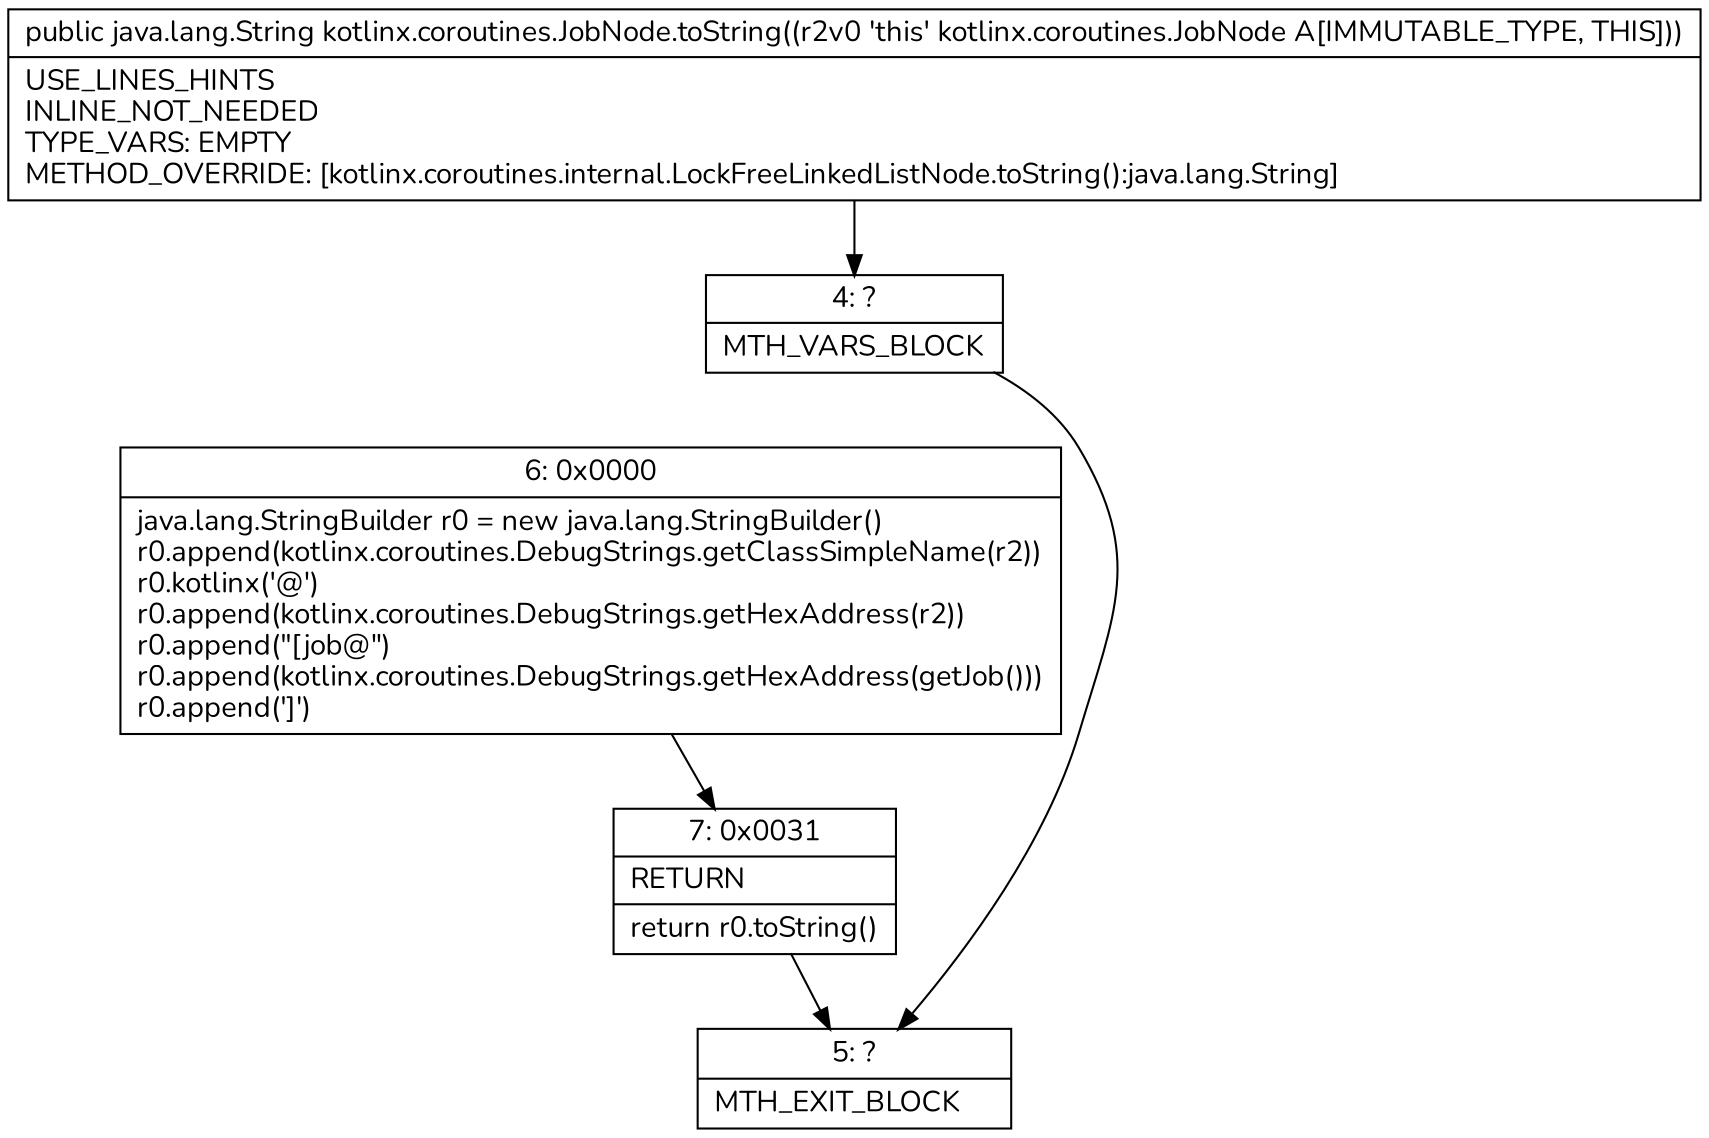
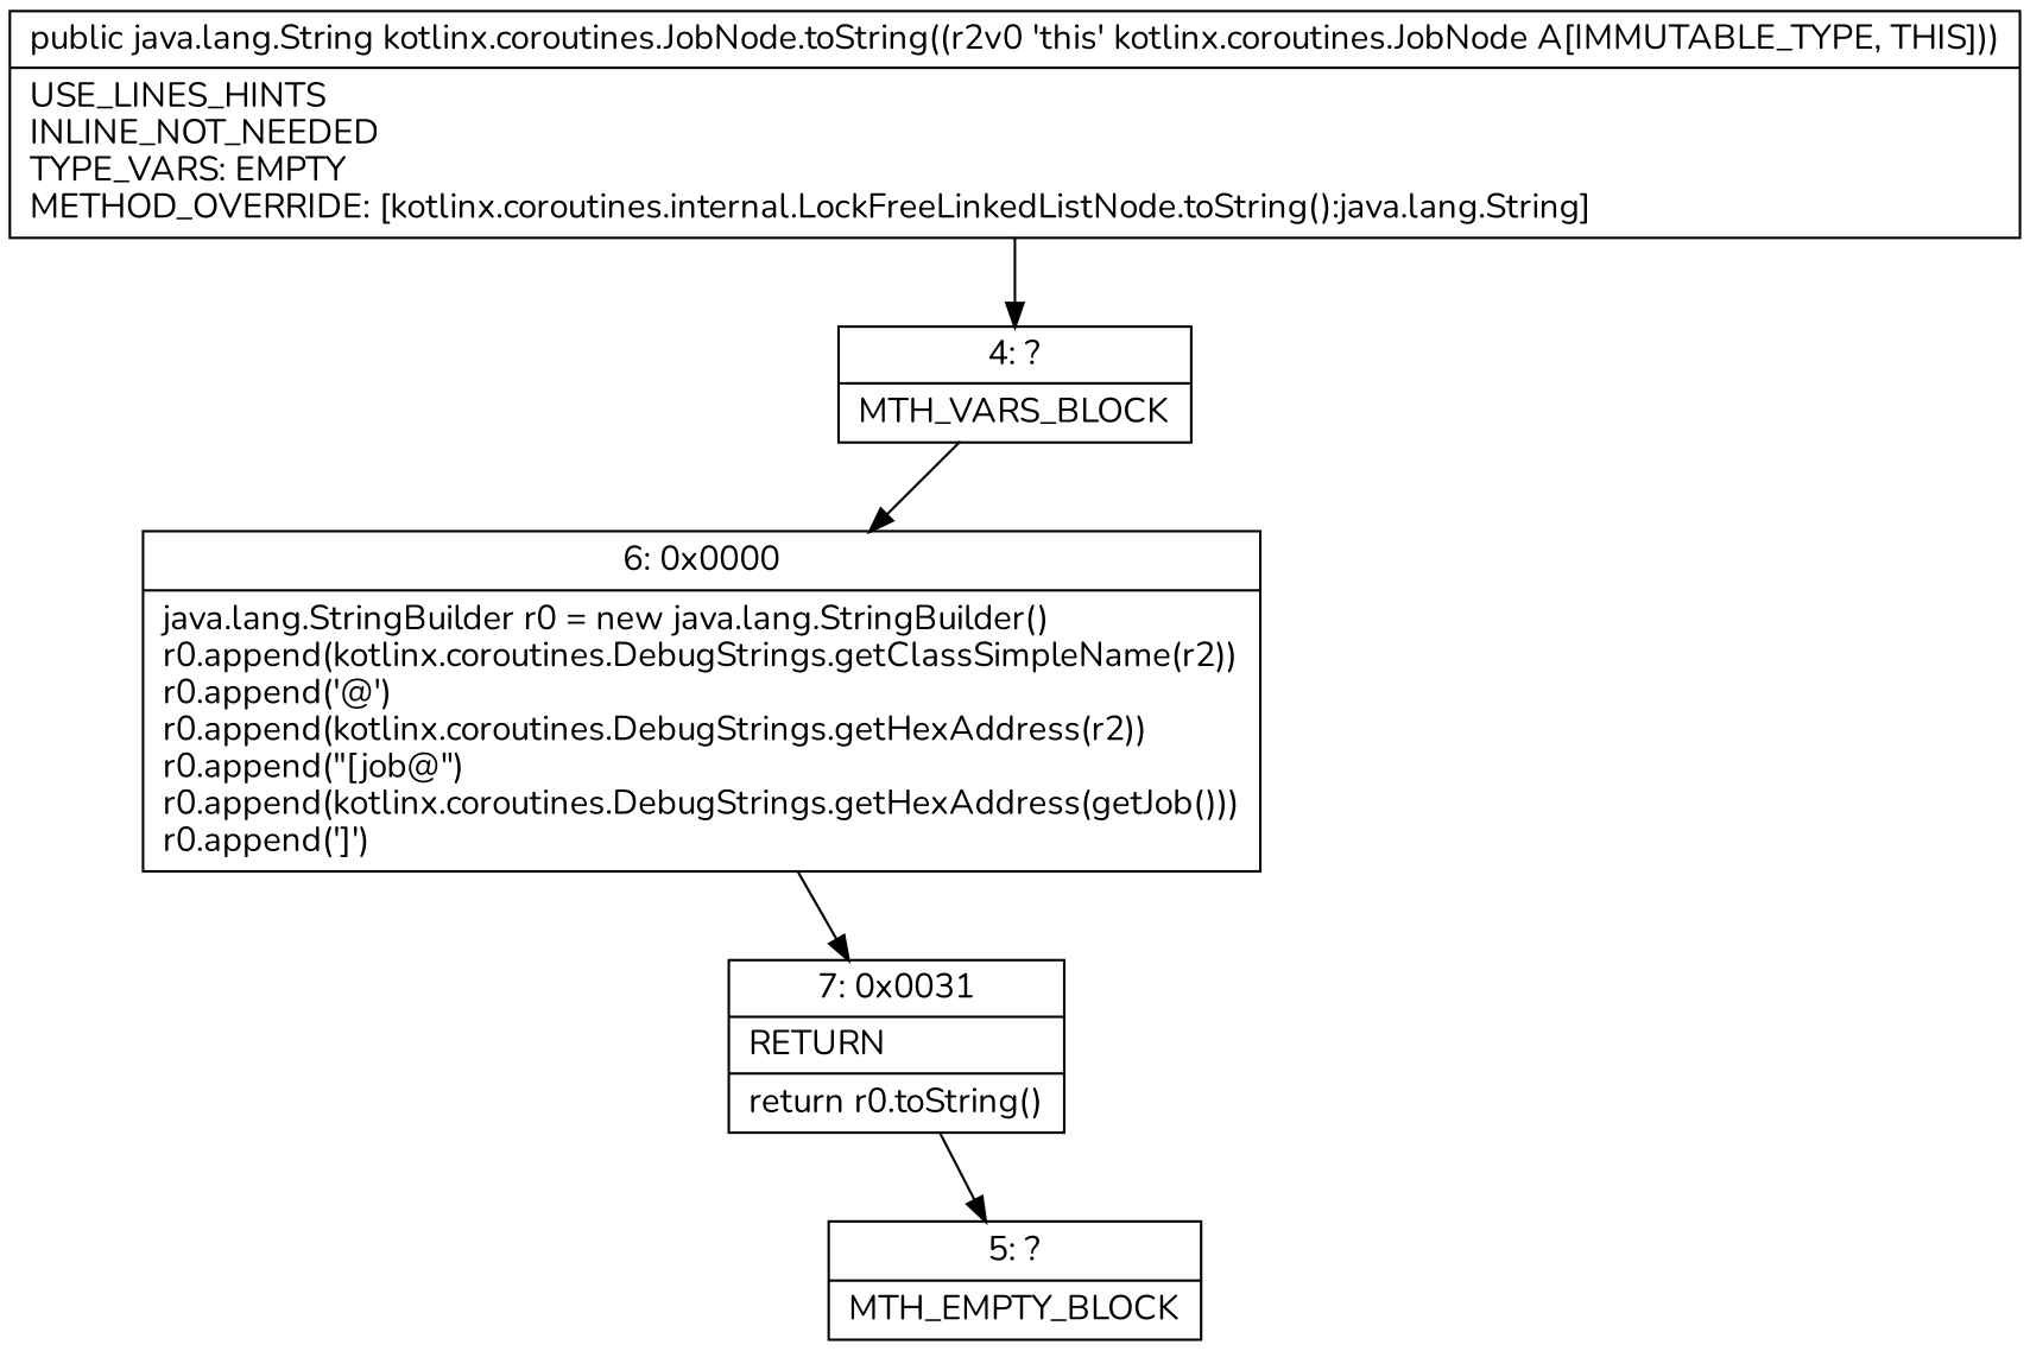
  digraph {
    fontname=Nunito
    node [fontname=Nunito shape=record]
    edge [fontname=Nunito]
    n1 [label="{4\:\ ?|MTH_VARS_BLOCK\l}"]
-   n2 [label="{6\:\ 0x0000|java.lang.StringBuilder r0 = new java.lang.StringBuilder()\lr0.append(kotlinx.coroutines.DebugStrings.getClassSimpleName(r2))\lr0.kotlinx('@')\lr0.append(kotlinx.coroutines.DebugStrings.getHexAddress(r2))\lr0.append(\"[job@\")\lr0.append(kotlinx.coroutines.DebugStrings.getHexAddress(getJob()))\lr0.append(']')\l}"]
+   n2 [label="{6\:\ 0x0000|java.lang.StringBuilder r0 = new java.lang.StringBuilder()\lr0.append(kotlinx.coroutines.DebugStrings.getClassSimpleName(r2))\lr0.append('@')\lr0.append(kotlinx.coroutines.DebugStrings.getHexAddress(r2))\lr0.append(\"[job@\")\lr0.append(kotlinx.coroutines.DebugStrings.getHexAddress(getJob()))\lr0.append(']')\l}"]
    n3 [label="{7\:\ 0x0031|RETURN\l|return r0.toString()\l}"]
-   n4 [label="{5\:\ ?|MTH_EXIT_BLOCK\l}"]
+   n4 [label="{5\:\ ?|MTH_EMPTY_BLOCK\l}"]
    n5 [label="{public java.lang.String kotlinx.coroutines.JobNode.toString((r2v0 'this' kotlinx.coroutines.JobNode A[IMMUTABLE_TYPE, THIS]))  | USE_LINES_HINTS\lINLINE_NOT_NEEDED\lTYPE_VARS: EMPTY\lMETHOD_OVERRIDE: [kotlinx.coroutines.internal.LockFreeLinkedListNode.toString():java.lang.String]\l}"]
-   n1 -> n4
+   n1 -> n2
    n2 -> n3
    n3 -> n4
    n5 -> n1
  }
